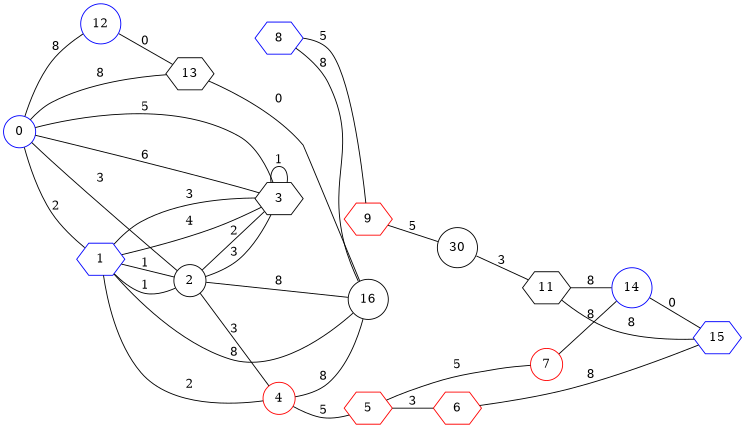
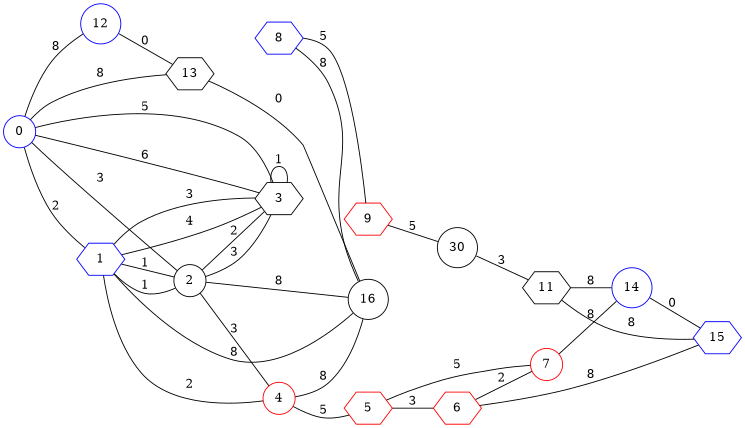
  graph {
    rankdir=LR
    node [color=blue shape=hexagon weight=1]
    0 [shape=circle]
    1
    2 [color=black shape=circle]
    3 [color=black weight=2]
    12 [shape=circle weight=4]
    13 [color=black weight=3]
    4 [color=red shape=circle]
    16 [color=black shape=circle weight=3]
    5 [color=red]
    6 [color=red]
    7 [color=red shape=circle]
    15 [weight=3]
    14 [shape=circle weight=3]
    8
    9 [color=red]
    n16 [color=black label=30 shape=circle]
    11 [color=black]
    0 -- 1 [label=2]
    0 -- 2 [label=3]
    0 -- 3 [label=5]
    0 -- 3 [label=6]
    0 -- 12 [label=8]
    0 -- 13 [label=8]
    1 -- 2 [label=1]
    1 -- 2 [label=1]
    1 -- 3 [label=3]
    1 -- 3 [label=4]
    1 -- 4 [label=2]
    1 -- 16 [label=8]
    2 -- 3 [label=2]
    2 -- 3 [label=3]
    2 -- 4 [label=3]
    2 -- 16 [label=8]
    3 -- 3 [label=1]
    12 -- 13 [label=0]
    13 -- 16 [label=0]
    4 -- 16 [label=8]
    4 -- 5 [label=5]
    5 -- 6 [label=3]
    5 -- 7 [label=5]
+   6 -- 7 [label=2]
    6 -- 15 [label=8]
    7 -- 14 [label=8]
    14 -- 15 [label=0]
    8 -- 16 [label=8]
    8 -- 9 [label=5]
    9 -- n16 [label=5]
    n16 -- 11 [label=3]
    11 -- 15 [label=8]
    11 -- 14 [label=8]
  }
